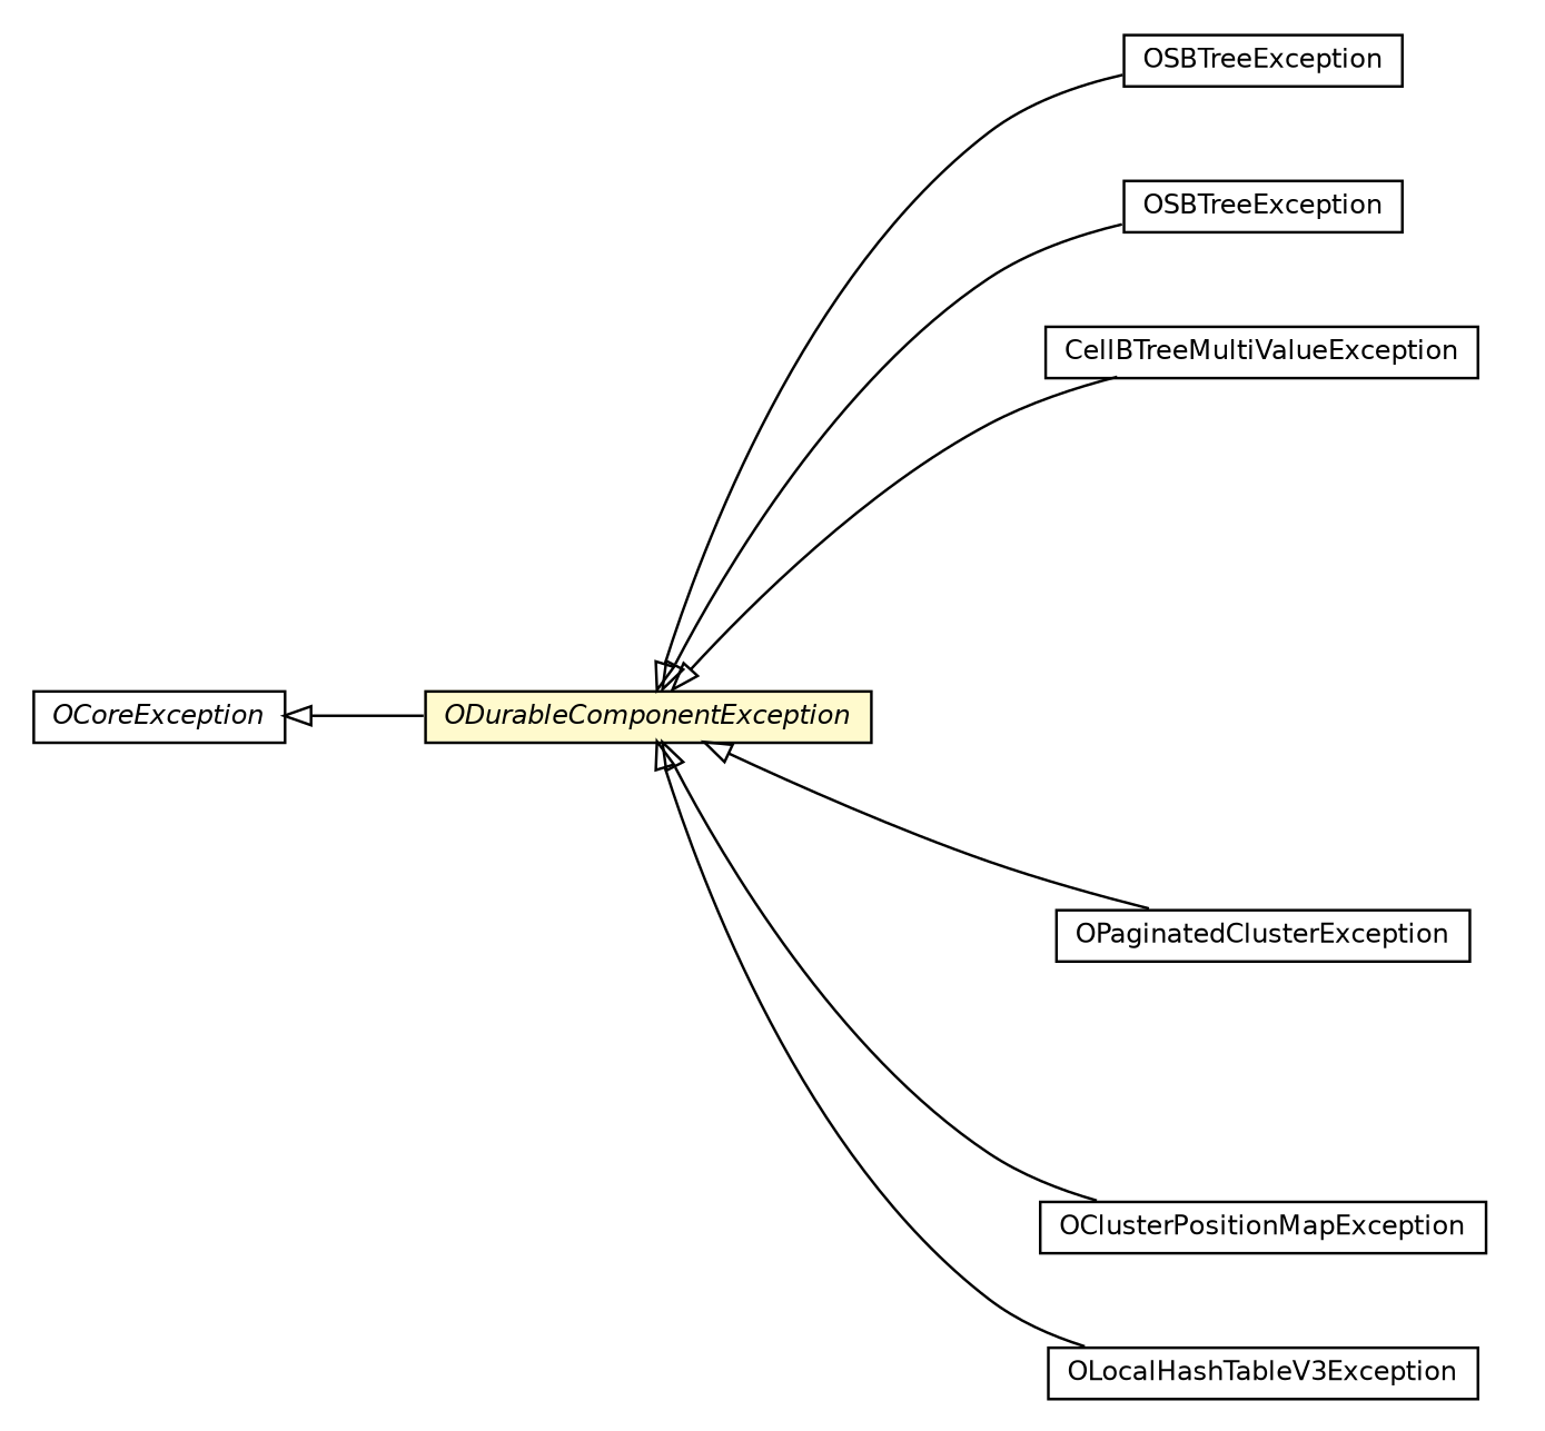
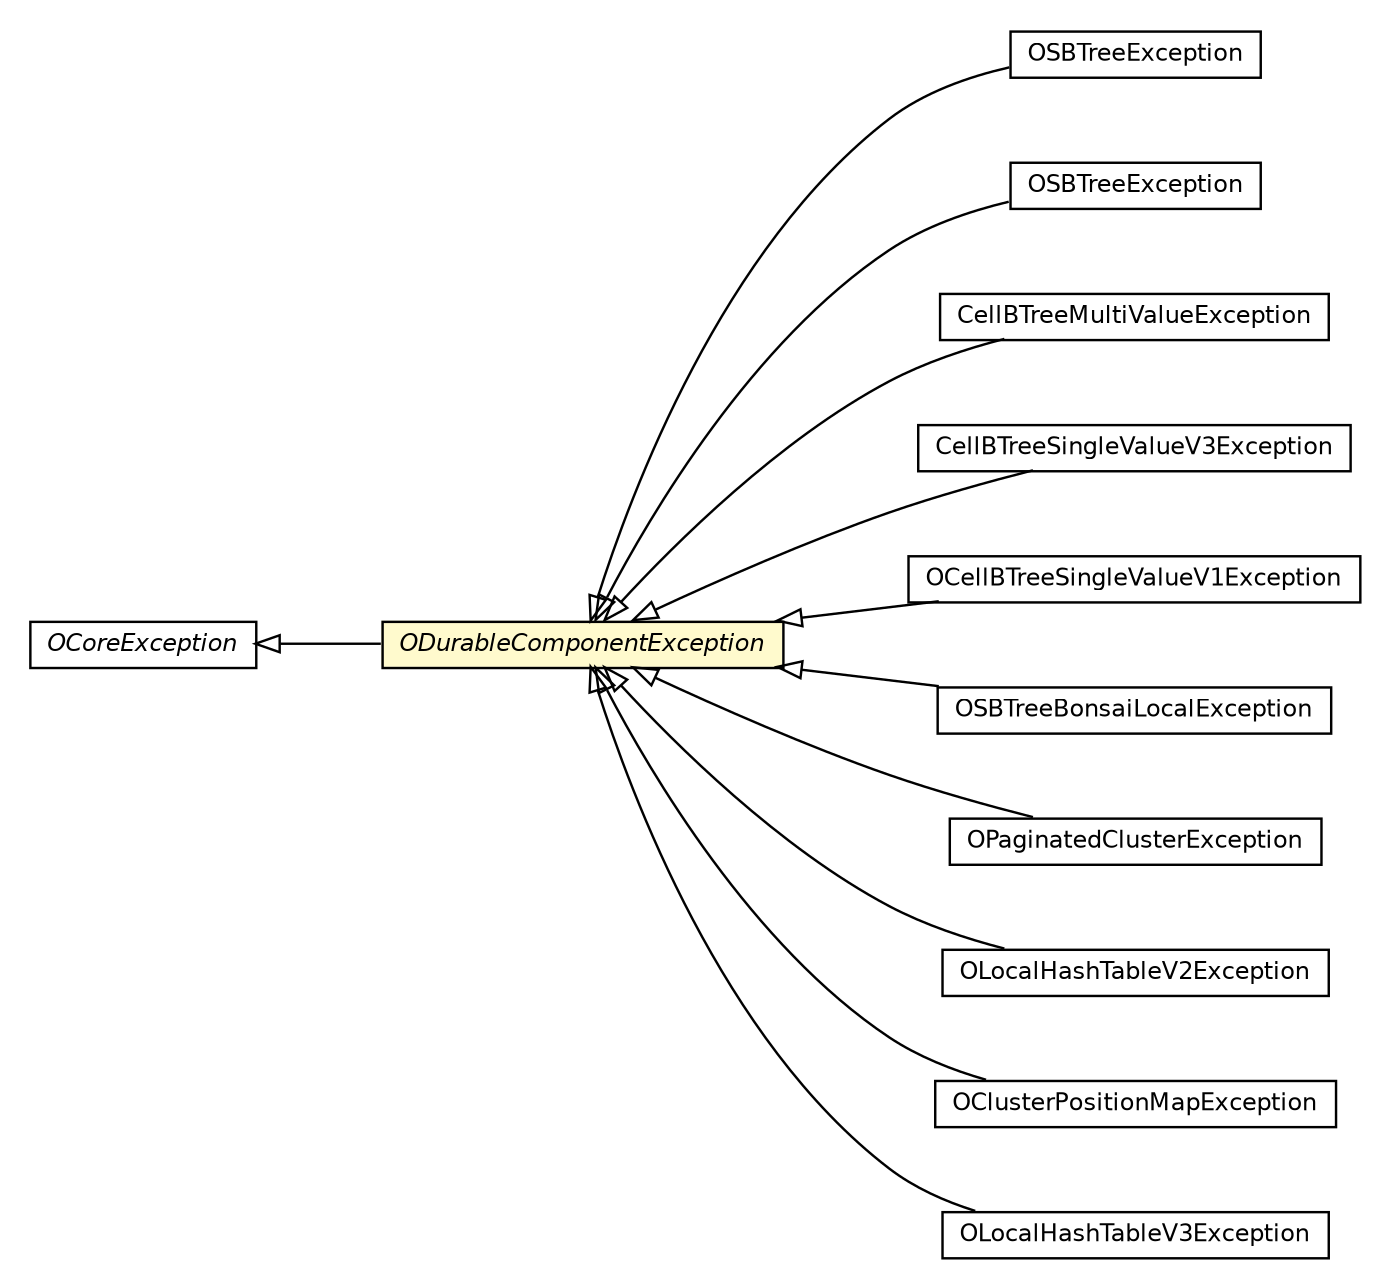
  digraph {
    nodesep=0.25
    rankdir=LR
    ranksep=0.5
    node [fontcolor=black fontname=Helvetica fontsize=10.0 shape=plaintext]
    edge [arrowtail=empty dir=back fontname=Helvetica fontsize=10 headport=p labelfontname=Helvetica labelfontsize=10 tailport=p]
    n1 [label=<<table title="com.orientechnologies.orient.core.storage.index.sbtree.local.v2.OSBTreeException" border="0" cellborder="1" cellspacing="0" cellpadding="2" port="p" href="../storage/index/sbtree/local/v2/OSBTreeException.html"> 		<tr><td><table border="0" cellspacing="0" cellpadding="1"> <tr><td align="center" balign="center"> OSBTreeException </td></tr> 		</table></td></tr> 		</table>>]
    n2 [label=<<table title="com.orientechnologies.orient.core.storage.index.sbtree.local.v1.OSBTreeException" border="0" cellborder="1" cellspacing="0" cellpadding="2" port="p" href="../storage/index/sbtree/local/v1/OSBTreeException.html"> 		<tr><td><table border="0" cellspacing="0" cellpadding="1"> <tr><td align="center" balign="center"> OSBTreeException </td></tr> 		</table></td></tr> 		</table>>]
    n3 [label=<<table title="com.orientechnologies.orient.core.storage.index.sbtree.multivalue.v2.CellBTreeMultiValueException" border="0" cellborder="1" cellspacing="0" cellpadding="2" port="p" href="../storage/index/sbtree/multivalue/v2/CellBTreeMultiValueException.html"> 		<tr><td><table border="0" cellspacing="0" cellpadding="1"> <tr><td align="center" balign="center"> CellBTreeMultiValueException </td></tr> 		</table></td></tr> 		</table>>]
+   n4 [label=<<table title="com.orientechnologies.orient.core.storage.index.sbtree.singlevalue.v3.CellBTreeSingleValueV3Exception" border="0" cellborder="1" cellspacing="0" cellpadding="2" port="p" href="../storage/index/sbtree/singlevalue/v3/CellBTreeSingleValueV3Exception.html"> 		<tr><td><table border="0" cellspacing="0" cellpadding="1"> <tr><td align="center" balign="center"> CellBTreeSingleValueV3Exception </td></tr> 		</table></td></tr> 		</table>>]
+   n5 [label=<<table title="com.orientechnologies.orient.core.storage.index.sbtree.singlevalue.v1.OCellBTreeSingleValueV1Exception" border="0" cellborder="1" cellspacing="0" cellpadding="2" port="p" href="../storage/index/sbtree/singlevalue/v1/OCellBTreeSingleValueV1Exception.html"> 		<tr><td><table border="0" cellspacing="0" cellpadding="1"> <tr><td align="center" balign="center"> OCellBTreeSingleValueV1Exception </td></tr> 		</table></td></tr> 		</table>>]
    n6 [label=<<table title="com.orientechnologies.orient.core.exception.OCoreException" border="0" cellborder="1" cellspacing="0" cellpadding="2" port="p" href="./OCoreException.html"> 		<tr><td><table border="0" cellspacing="0" cellpadding="1"> <tr><td align="center" balign="center"><font face="Helvetica-Oblique"> OCoreException </font></td></tr> 		</table></td></tr> 		</table>>]
    n7 [label=<<table title="com.orientechnologies.orient.core.exception.ODurableComponentException" border="0" cellborder="1" cellspacing="0" cellpadding="2" port="p" bgcolor="lemonChiffon" href="./ODurableComponentException.html"> 		<tr><td><table border="0" cellspacing="0" cellpadding="1"> <tr><td align="center" balign="center"><font face="Helvetica-Oblique"> ODurableComponentException </font></td></tr> 		</table></td></tr> 		</table>>]
+   n8 [label=<<table title="com.orientechnologies.orient.core.exception.OSBTreeBonsaiLocalException" border="0" cellborder="1" cellspacing="0" cellpadding="2" port="p" href="./OSBTreeBonsaiLocalException.html"> 		<tr><td><table border="0" cellspacing="0" cellpadding="1"> <tr><td align="center" balign="center"> OSBTreeBonsaiLocalException </td></tr> 		</table></td></tr> 		</table>>]
    n9 [label=<<table title="com.orientechnologies.orient.core.exception.OPaginatedClusterException" border="0" cellborder="1" cellspacing="0" cellpadding="2" port="p" href="./OPaginatedClusterException.html"> 		<tr><td><table border="0" cellspacing="0" cellpadding="1"> <tr><td align="center" balign="center"> OPaginatedClusterException </td></tr> 		</table></td></tr> 		</table>>]
+   n10 [label=<<table title="com.orientechnologies.orient.core.exception.OLocalHashTableV2Exception" border="0" cellborder="1" cellspacing="0" cellpadding="2" port="p" href="./OLocalHashTableV2Exception.html"> 		<tr><td><table border="0" cellspacing="0" cellpadding="1"> <tr><td align="center" balign="center"> OLocalHashTableV2Exception </td></tr> 		</table></td></tr> 		</table>>]
    n11 [label=<<table title="com.orientechnologies.orient.core.exception.OClusterPositionMapException" border="0" cellborder="1" cellspacing="0" cellpadding="2" port="p" href="./OClusterPositionMapException.html"> 		<tr><td><table border="0" cellspacing="0" cellpadding="1"> <tr><td align="center" balign="center"> OClusterPositionMapException </td></tr> 		</table></td></tr> 		</table>>]
    n12 [label=<<table title="com.orientechnologies.orient.core.exception.OLocalHashTableV3Exception" border="0" cellborder="1" cellspacing="0" cellpadding="2" port="p" href="./OLocalHashTableV3Exception.html"> 		<tr><td><table border="0" cellspacing="0" cellpadding="1"> <tr><td align="center" balign="center"> OLocalHashTableV3Exception </td></tr> 		</table></td></tr> 		</table>>]
    n6 -> n7
    n7 -> n1
    n7 -> n2
    n7 -> n3
+   n7 -> n4
+   n7 -> n5
+   n7 -> n8
    n7 -> n9
+   n7 -> n10
    n7 -> n11
    n7 -> n12
  }
